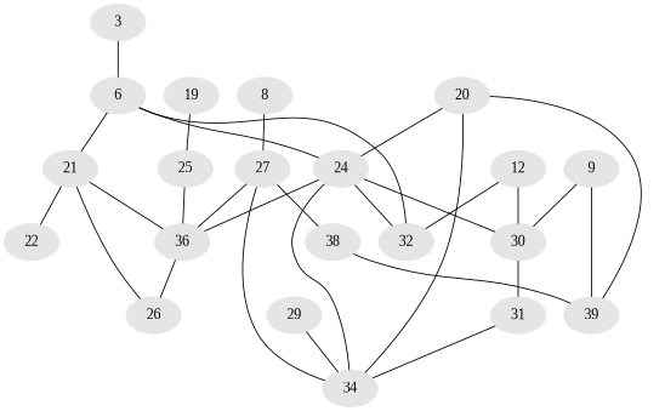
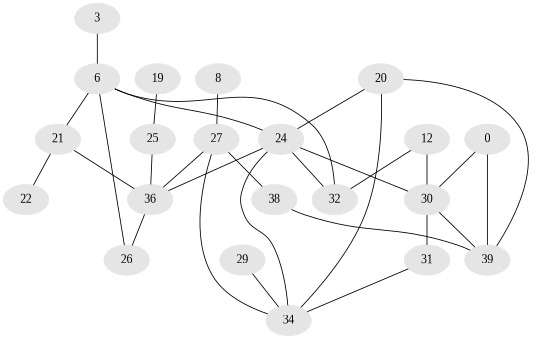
  graph {
    fontname="Liberation Serif"
    node [color=gray90 fontname="Liberation Serif" style=filled]
    edge [fontname="Liberation Serif" weight=1.0]
    3
    6
    21
    24
    26
    32
    12
    30
    22
    36
    34
    8
    27
    25
    38
-   9
+   9 [label=0]
    39
    31
    19
    20
    29
    3 -- 6
    6 -- 21
    6 -- 24
-   21 -- 26
+   6 -- 26
    6 -- 32
    21 -- 22
    21 -- 36
    24 -- 32
    24 -- 30
    24 -- 36
    24 -- 34
    12 -- 32
    12 -- 30
+   30 -- 39
    30 -- 31
    36 -- 26 [weight=2.0]
    8 -- 27
    27 -- 36
    27 -- 34
    27 -- 38
    25 -- 36
    38 -- 39
    9 -- 30
    9 -- 39
    31 -- 34
    19 -- 25
    20 -- 24
    20 -- 34
    20 -- 39
    29 -- 34
  }
